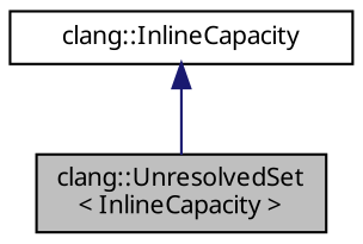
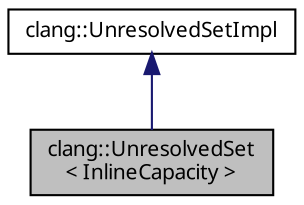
  digraph {
    fontname="Noto Sans"
    node [color=black fontname="Noto Sans" fontsize=10 shape=record]
    n1 [fillcolor=grey75 fontcolor=black height=0.2 label="clang::UnresolvedSet\l\< InlineCapacity \>" style=filled width=0.4]
-   n2 [height=0.2 label="clang::InlineCapacity" width=0.4]
+   n2 [height=0.2 label="clang::UnresolvedSetImpl" width=0.4]
    n2 -> n1 [color=midnightblue dir=back fontname="Noto Sans" fontsize=10 labelfontname=Helvetica labelfontsize=10 style=solid]
  }
